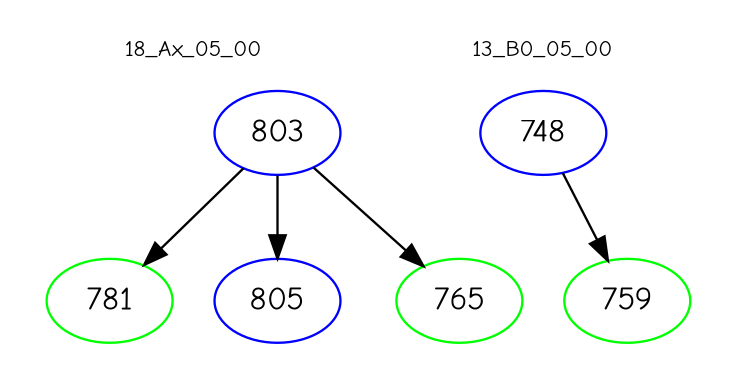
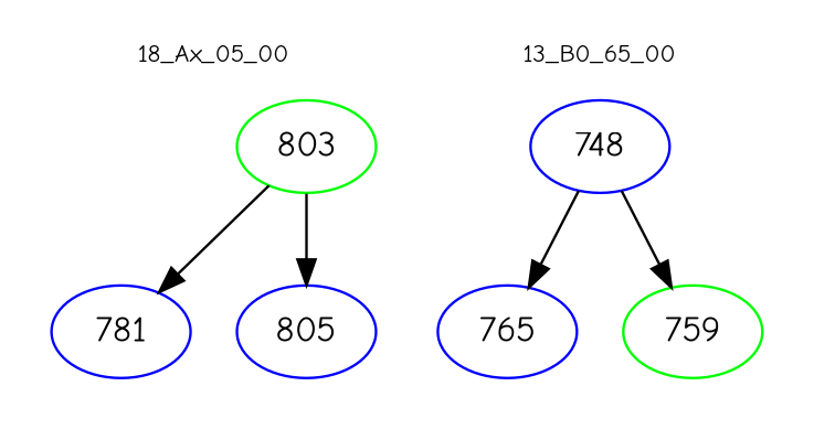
  digraph {
    fontname="Comic Neue"
    node [color=blue fontname="Comic Neue"]
    edge [color=black fontname="Comic Neue"]
-   n1 [label=803]
-   n2 [color=green label=781]
+   n1 [color=green label=803]
+   n2 [label=781]
    n3 [label=805]
    n4 [label=748]
    n5 [color=green label=759]
-   n6 [color=green label=765]
+   n6 [label=765]
    subgraph cluster_1 {
      color=white
      fontsize=10
      label="18_Ax_05_00"
      n1
      n2
      n3
    }
    subgraph cluster_2 {
      color=white
      fontsize=10
-     label="13_B0_05_00"
+     label="13_B0_65_00"
      n4
      n5
      n6
    }
    n1 -> n2
    n1 -> n3
    n4 -> n5
-   n1 -> n6
+   n4 -> n6
  }
